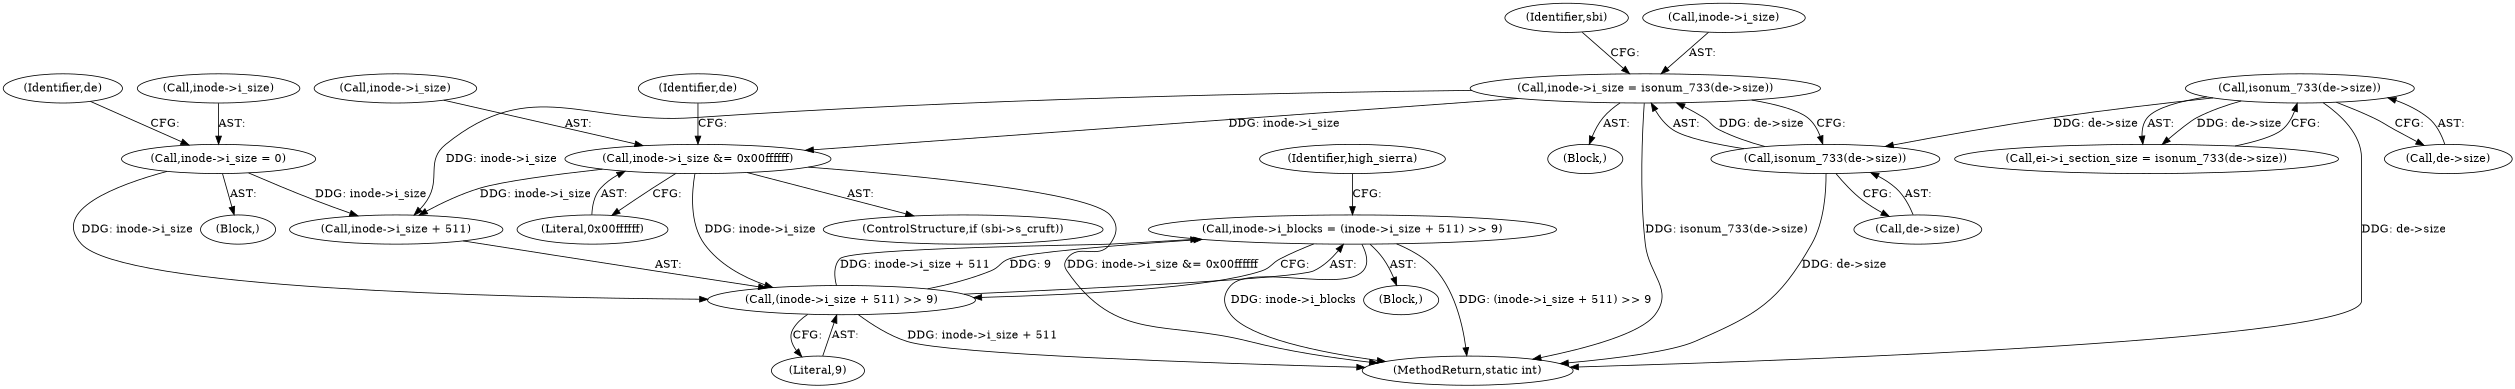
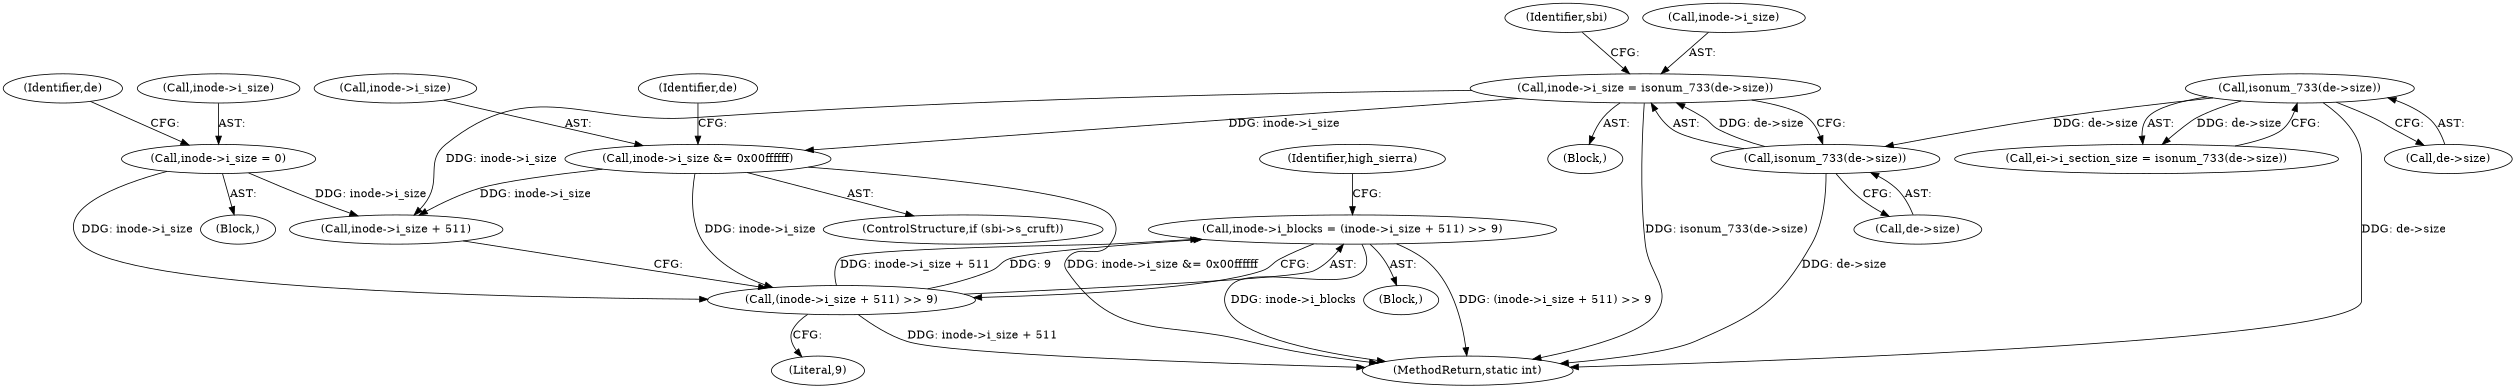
  digraph {
    n1 [label="(Call,inode->i_blocks = (inode->i_size + 511) >> 9)"]
    n2 [label="(Call,(inode->i_size + 511) >> 9)"]
    n3 [label="(Block,)"]
    n4 [label="(MethodReturn,static int)"]
    n5 [label="(Literal,9)"]
    n6 [label="(Call,inode->i_size = 0)"]
    n7 [label="(Call,inode->i_size + 511)"]
    n8 [label="(Block,)"]
    n9 [label="(Call,inode->i_size &= 0x00ffffff)"]
    n10 [label="(ControlStructure,if (sbi->s_cruft))"]
-   n11 [label="(Literal,0x00ffffff)"]
    n12 [label="(Call,inode->i_size = isonum_733(de->size))"]
    n13 [label="(Call,isonum_733(de->size))"]
    n14 [label="(Block,)"]
    n15 [label="(Call,de->size)"]
    n16 [label="(Call,isonum_733(de->size))"]
    n17 [label="(Call,de->size)"]
    n18 [label="(Call,ei->i_section_size = isonum_733(de->size))"]
    n19 [label="(Identifier,de)"]
    n20 [label="(Call,inode->i_size)"]
    n21 [label="(Call,inode->i_size)"]
    n22 [label="(Identifier,de)"]
    n23 [label="(Identifier,sbi)"]
    n24 [label="(Call,inode->i_size)"]
    n25 [label="(Identifier,high_sierra)"]
    n1 -> n2 [label="CFG: "]
    n1 -> n3 [label="AST: "]
    n1 -> n4 [label="DDG: inode->i_blocks"]
    n1 -> n4 [label="DDG: (inode->i_size + 511) >> 9"]
    n2 -> n1 [label="AST: "]
    n2 -> n1 [label="DDG: inode->i_size + 511"]
    n2 -> n1 [label="DDG: 9"]
    n2 -> n4 [label="DDG: inode->i_size + 511"]
    n2 -> n5 [label="CFG: "]
-   n5 -> n2 [label="AST: "]
    n6 -> n2 [label="DDG: inode->i_size"]
    n6 -> n7 [label="DDG: inode->i_size"]
    n6 -> n8 [label="AST: "]
-   n7 -> n2 [label="AST: "]
+   n7 -> n2 [label="CFG: "]
    n9 -> n2 [label="DDG: inode->i_size"]
    n9 -> n4 [label="DDG: inode->i_size &= 0x00ffffff"]
    n9 -> n7 [label="DDG: inode->i_size"]
    n9 -> n10 [label="AST: "]
-   n9 -> n11 [label="CFG: "]
-   n11 -> n9 [label="AST: "]
    n12 -> n4 [label="DDG: isonum_733(de->size)"]
    n12 -> n7 [label="DDG: inode->i_size"]
    n12 -> n9 [label="DDG: inode->i_size"]
    n12 -> n13 [label="CFG: "]
    n12 -> n14 [label="AST: "]
    n13 -> n4 [label="DDG: de->size"]
    n13 -> n12 [label="AST: "]
    n13 -> n12 [label="DDG: de->size"]
    n13 -> n15 [label="CFG: "]
    n15 -> n13 [label="AST: "]
    n16 -> n4 [label="DDG: de->size"]
    n16 -> n13 [label="DDG: de->size"]
    n16 -> n17 [label="CFG: "]
    n16 -> n18 [label="AST: "]
    n16 -> n18 [label="DDG: de->size"]
    n17 -> n16 [label="AST: "]
    n18 -> n16 [label="CFG: "]
    n19 -> n6 [label="CFG: "]
    n20 -> n6 [label="AST: "]
    n21 -> n9 [label="AST: "]
    n22 -> n9 [label="CFG: "]
    n23 -> n12 [label="CFG: "]
    n24 -> n12 [label="AST: "]
    n25 -> n1 [label="CFG: "]
  }
